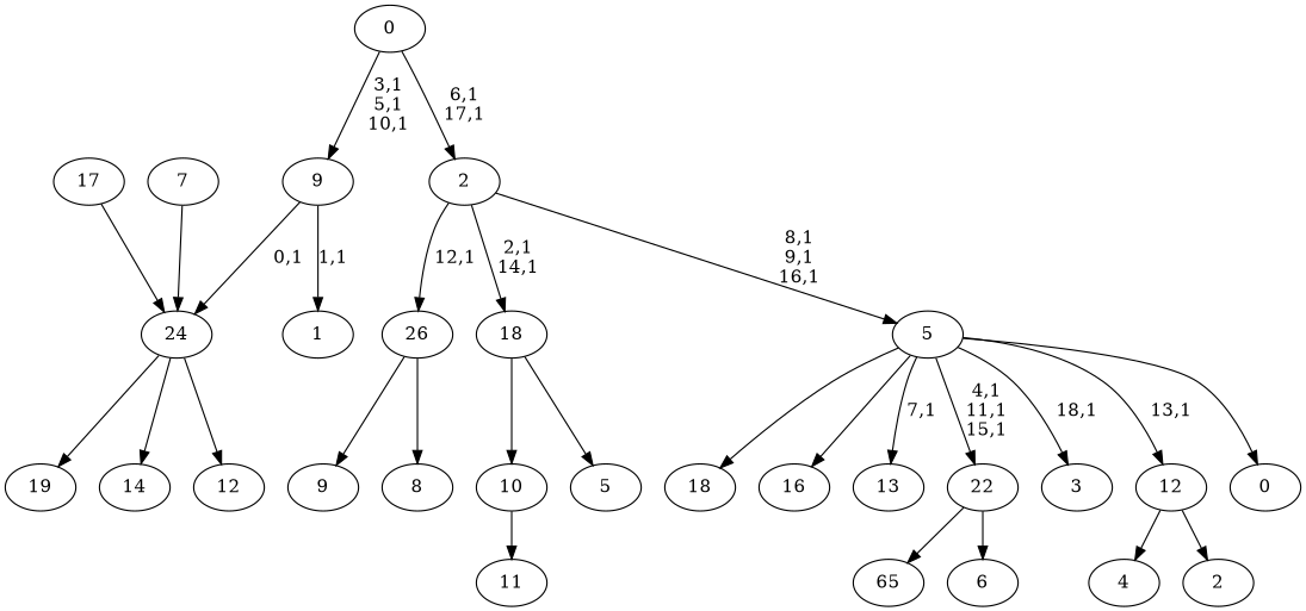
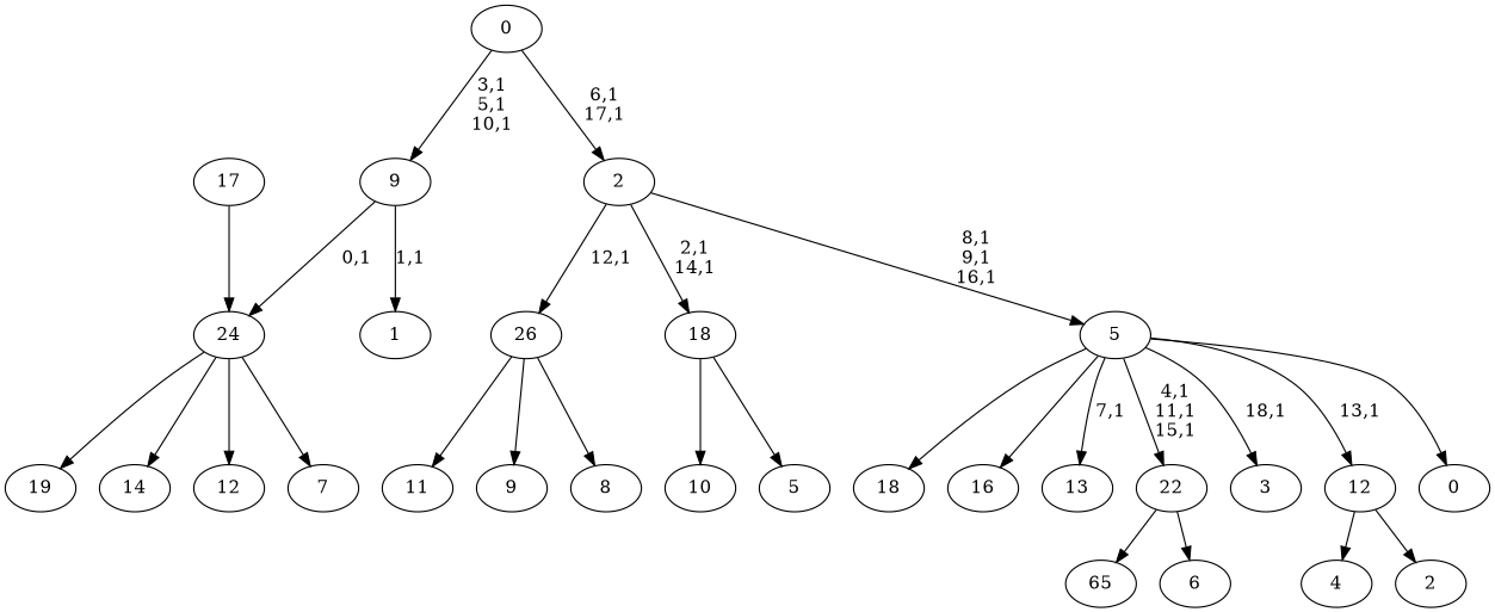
  digraph {
    n1 [label=19]
    n2 [label=18]
    n3 [label=17]
    24
    n5 [label=16]
    n6 [label=65]
    n7 [label=14]
    n8 [label=13]
    n9 [label=12]
    n10 [label=11]
    n11 [label=10]
    n12 [label=9]
    n13 [label=8]
    26
    n15 [label=7]
    n16 [label=6]
    22
    n18 [label=5]
    18
    n20 [label=4]
    n21 [label=3]
    n22 [label=2]
    12
    n24 [label=1]
    9
    n26 [label=0]
    5
    2
    0
    n3 -> 24
    24 -> n1
    24 -> n7
    24 -> n9
-   n15 -> 24
-   n11 -> n10
+   24 -> n15
+   26 -> n10
    26 -> n12
    26 -> n13
    22 -> n6
    22 -> n16
    18 -> n11
    18 -> n18
    12 -> n20
    12 -> n22
    9 -> 24 [label="0,1"]
    9 -> n24 [label="1,1"]
    5 -> n2
    5 -> n5
    5 -> n8 [label="7,1"]
    5 -> 22 [label="4,1\n11,1\n15,1"]
    5 -> n21 [label="18,1"]
    5 -> 12 [label="13,1"]
    5 -> n26
    2 -> 26 [label="12,1"]
    2 -> 18 [label="2,1\n14,1"]
    2 -> 5 [label="8,1\n9,1\n16,1"]
    0 -> 9 [label="3,1\n5,1\n10,1"]
    0 -> 2 [label="6,1\n17,1"]
  }
